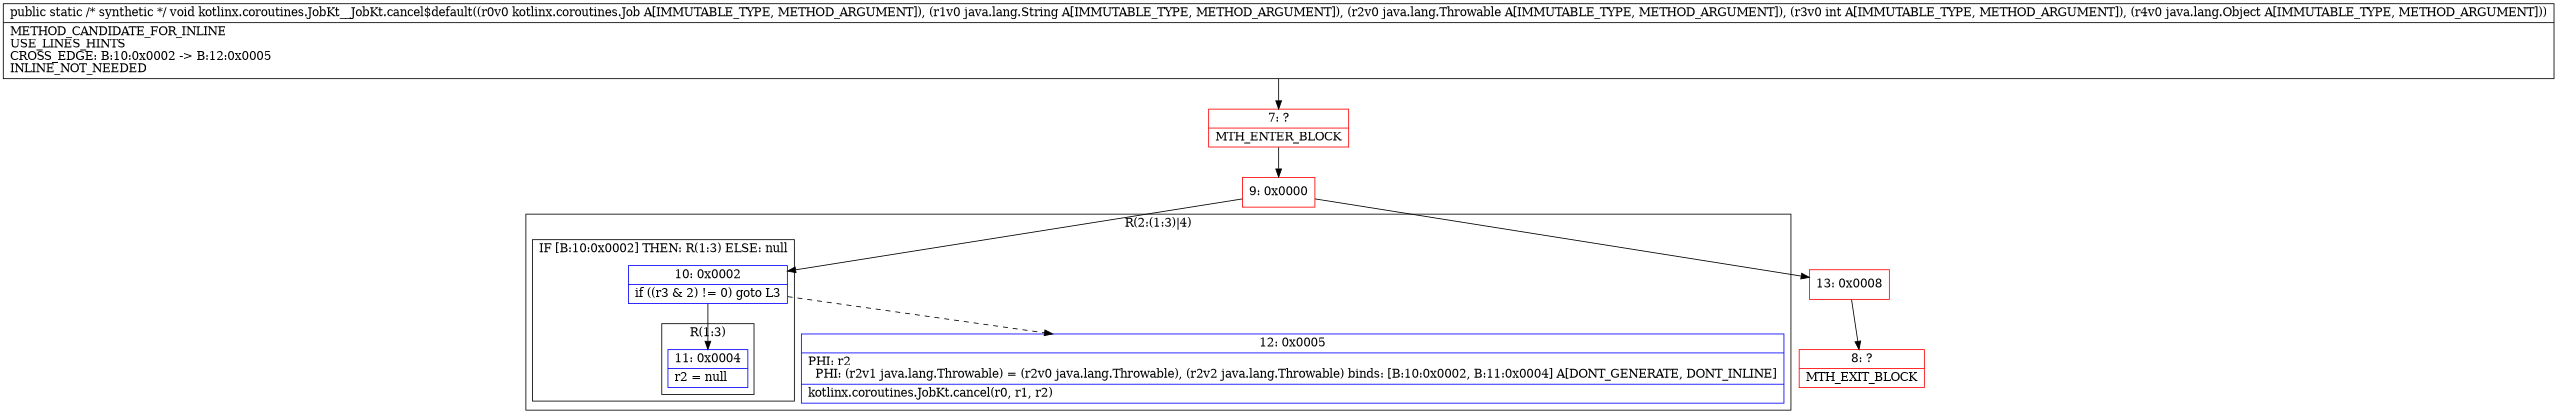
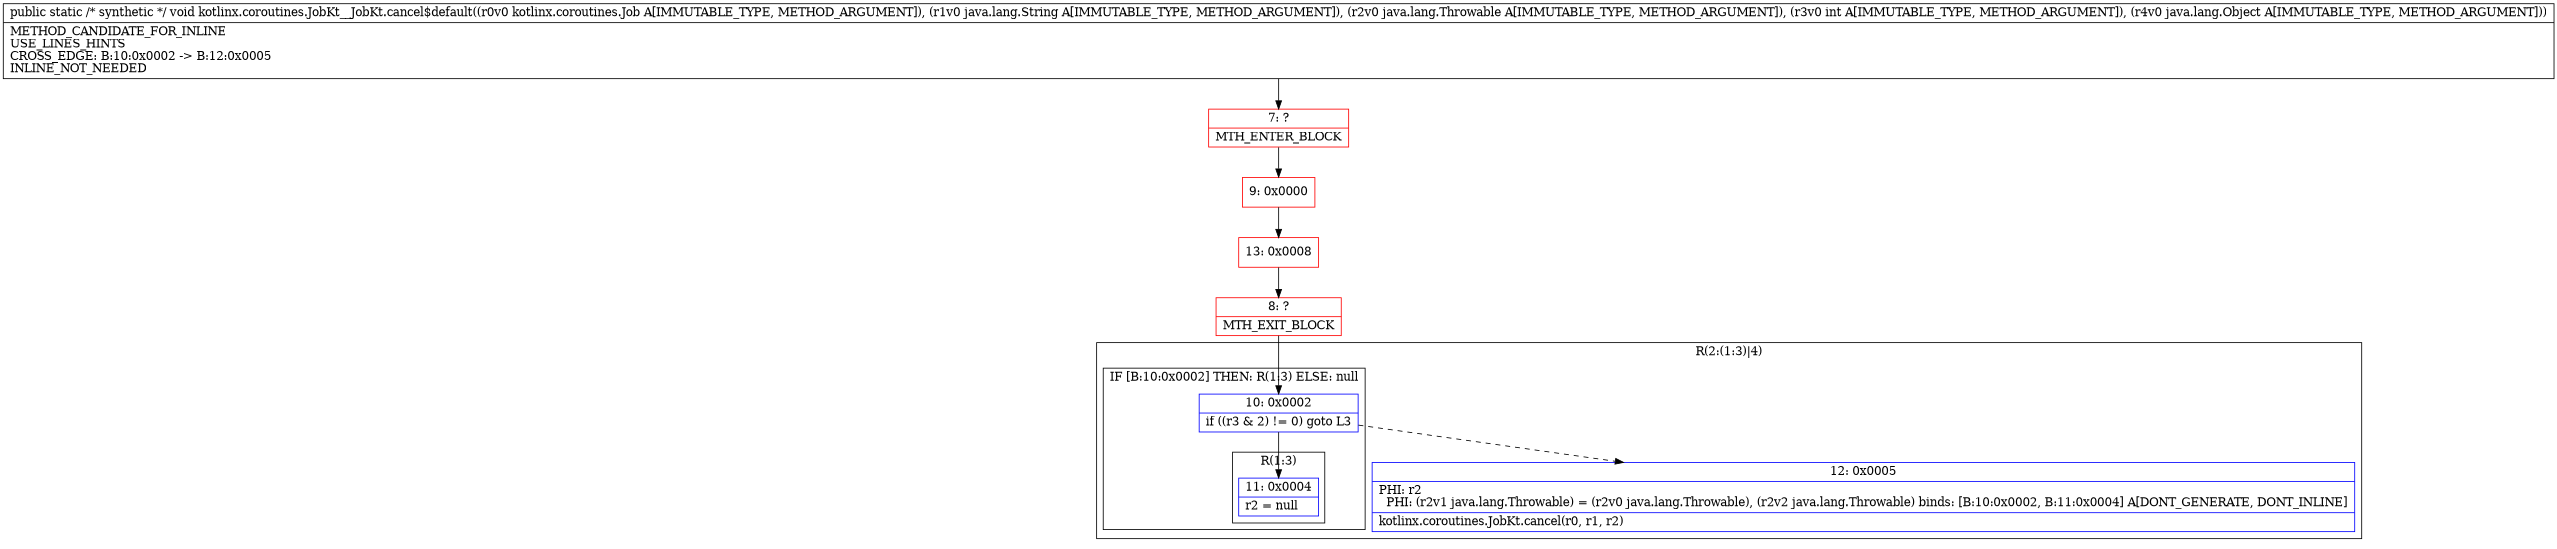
  digraph {
    node [color=red shape=record]
    n1 [color=blue label="{11\:\ 0x0004|r2 = null\l}"]
    n2 [color=blue label="{10\:\ 0x0002|if ((r3 & 2) != 0) goto L3\l}"]
    n3 [color=blue label="{12\:\ 0x0005|PHI: r2 \l  PHI: (r2v1 java.lang.Throwable) = (r2v0 java.lang.Throwable), (r2v2 java.lang.Throwable) binds: [B:10:0x0002, B:11:0x0004] A[DONT_GENERATE, DONT_INLINE]\l|kotlinx.coroutines.JobKt.cancel(r0, r1, r2)\l}"]
    n4 [label="{13\:\ 0x0008}"]
    n5 [label="{8\:\ ?|MTH_EXIT_BLOCK\l}"]
    n6 [label="{7\:\ ?|MTH_ENTER_BLOCK\l}"]
    n7 [label="{9\:\ 0x0000}"]
    n8 [label="{public static \/* synthetic *\/ void kotlinx.coroutines.JobKt__JobKt.cancel$default((r0v0 kotlinx.coroutines.Job A[IMMUTABLE_TYPE, METHOD_ARGUMENT]), (r1v0 java.lang.String A[IMMUTABLE_TYPE, METHOD_ARGUMENT]), (r2v0 java.lang.Throwable A[IMMUTABLE_TYPE, METHOD_ARGUMENT]), (r3v0 int A[IMMUTABLE_TYPE, METHOD_ARGUMENT]), (r4v0 java.lang.Object A[IMMUTABLE_TYPE, METHOD_ARGUMENT]))  | METHOD_CANDIDATE_FOR_INLINE\lUSE_LINES_HINTS\lCROSS_EDGE: B:10:0x0002 \-\> B:12:0x0005\lINLINE_NOT_NEEDED\l}" color=""]
    subgraph cluster_1 {
      label="R(2:(1:3)|4)"
      n3
      subgraph cluster_2 {
        label="IF [B:10:0x0002] THEN: R(1:3) ELSE: null"
        n2
        subgraph cluster_3 {
          label="R(1:3)"
          n1
        }
      }
    }
    n2 -> n1
    n2 -> n3 [style=dashed]
    n4 -> n5
    n6 -> n7
-   n7 -> n2
+   n5 -> n2
    n7 -> n4
    n8 -> n6
  }
